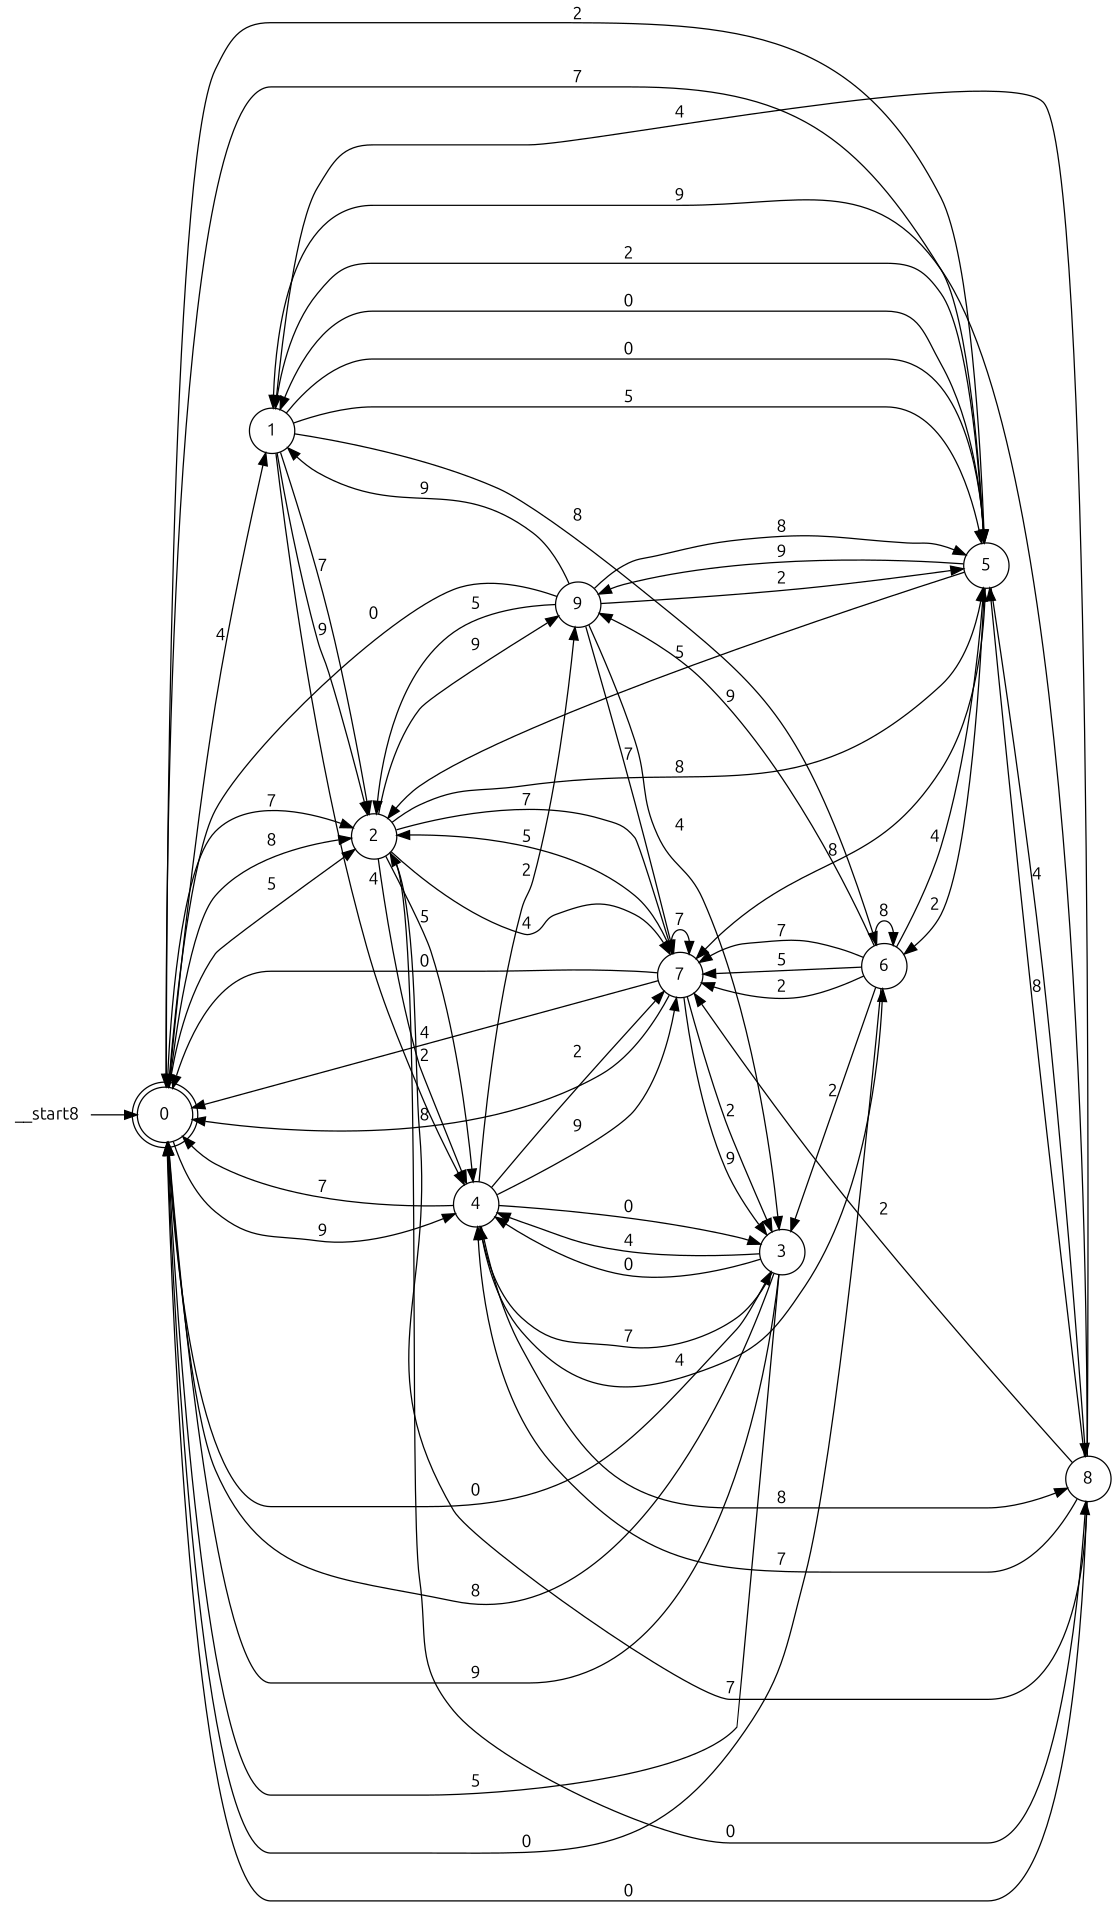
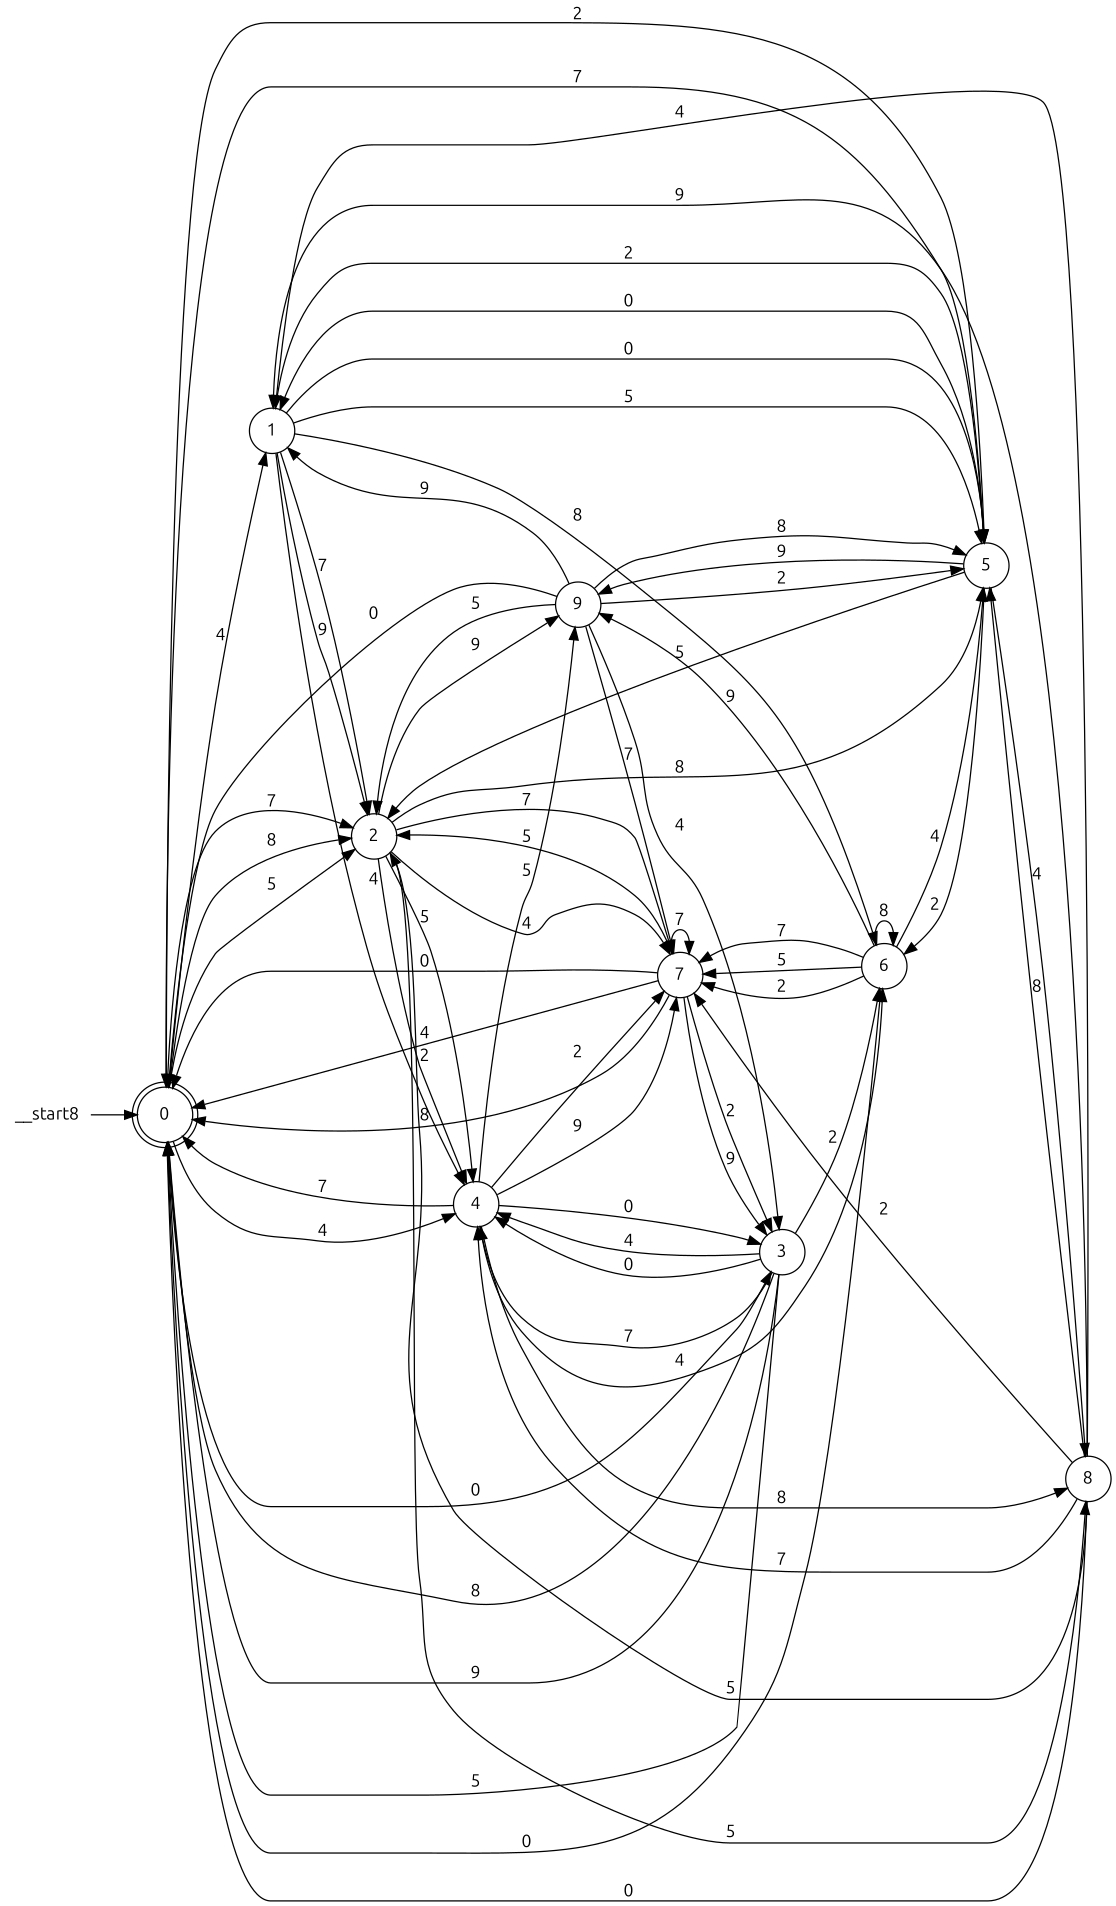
  digraph {
    fontname=Ubuntu
    rankdir=LR
    node [fontname=Ubuntu shape=circle]
    edge [fontname=Ubuntu]
    n1 [label=0 shape=doublecircle]
    n2 [label=1]
    n3 [label=2]
    n4 [label=3]
    n5 [label=4]
    n6 [label=5]
    n7 [label=6]
    n8 [label=7]
    n9 [label=8]
    n10 [label=9]
    n11 [height=0 label=__start8 shape=none width=0]
    n1 -> n2 [label=4]
    n1 -> n3 [label=7]
    n1 -> n3 [label=8]
    n1 -> n3 [label=5]
    n1 -> n4 [label=0]
-   n1 -> n5 [label=9]
+   n1 -> n5 [label=4]
    n1 -> n6 [label=2]
    n2 -> n3 [label=7]
    n2 -> n3 [label=9]
    n2 -> n5 [label=4]
    n2 -> n6 [label=0]
    n2 -> n6 [label=5]
    n2 -> n6 [label=2]
    n2 -> n7 [label=8]
    n3 -> n5 [label=5]
    n3 -> n5 [label=2]
    n3 -> n6 [label=8]
    n3 -> n8 [label=4]
    n3 -> n8 [label=7]
-   n3 -> n9 [label=0]
+   n3 -> n9 [label=5]
    n3 -> n10 [label=9]
    n4 -> n1 [label=8]
    n4 -> n1 [label=9]
    n4 -> n1 [label=5]
    n4 -> n5 [label=4]
    n4 -> n5 [label=7]
    n4 -> n5 [label=0]
-   n7 -> n4 [label=2]
+   n4 -> n7 [label=2]
    n5 -> n1 [label=7]
    n5 -> n4 [label=0]
    n5 -> n7 [label=4]
    n5 -> n8 [label=9]
    n5 -> n8 [label=2]
    n5 -> n9 [label=8]
-   n5 -> n10 [label=2]
+   n5 -> n10 [label=5]
    n6 -> n1 [label=7]
    n6 -> n2 [label=0]
    n6 -> n3 [label=5]
    n6 -> n7 [label=2]
-   n6 -> n8 [label=8]
    n6 -> n9 [label=4]
    n6 -> n10 [label=9]
    n7 -> n1 [label=0]
    n7 -> n6 [label=4]
    n7 -> n7 [label=8]
    n7 -> n8 [label=7]
    n7 -> n8 [label=5]
    n7 -> n8 [label=2]
    n7 -> n10 [label=9]
    n8 -> n1 [label=4]
    n8 -> n1 [label=8]
    n8 -> n1 [label=0]
    n8 -> n3 [label=5]
    n8 -> n4 [label=9]
    n8 -> n4 [label=2]
    n8 -> n8 [label=7]
    n9 -> n1 [label=0]
    n9 -> n2 [label=4]
    n9 -> n2 [label=9]
-   n9 -> n3 [label=7]
+   n9 -> n3 [label=5]
    n9 -> n5 [label=7]
    n9 -> n6 [label=8]
    n9 -> n8 [label=2]
    n10 -> n1 [label=0]
    n10 -> n2 [label=9]
    n10 -> n3 [label=5]
    n10 -> n4 [label=4]
    n10 -> n6 [label=8]
    n10 -> n6 [label=2]
    n10 -> n8 [label=7]
    n11 -> n1
  }
